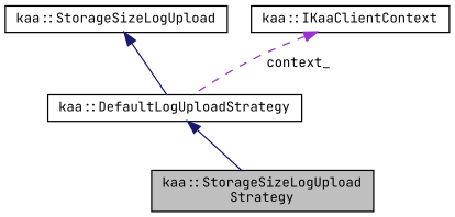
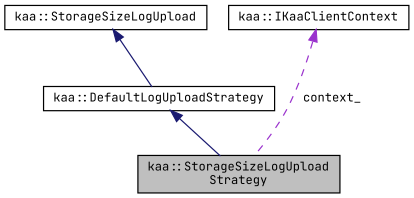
  digraph {
    fontname="JetBrains Mono"
    node [color=black fontname="JetBrains Mono" fontsize=10 shape=record]
    edge [color=midnightblue dir=back fontname="JetBrains Mono" fontsize=10 labelfontname=FreeSans labelfontsize=10 style=solid]
    n1 [fillcolor=grey75 fontcolor=black height=0.2 label="kaa::StorageSizeLogUpload\lStrategy" style=filled width=0.4]
    n2 [height=0.2 label="kaa::DefaultLogUploadStrategy" width=0.4]
    n3 [height=0.2 label="kaa::StorageSizeLogUpload" width=0.4]
    n4 [height=0.2 label="kaa::IKaaClientContext" width=0.4]
    n2 -> n1
    n3 -> n2
-   n4 -> n2 [color=darkorchid3 label=" context_" style=dashed]
+   n4 -> n1 [color=darkorchid3 label=" context_" style=dashed]
  }
